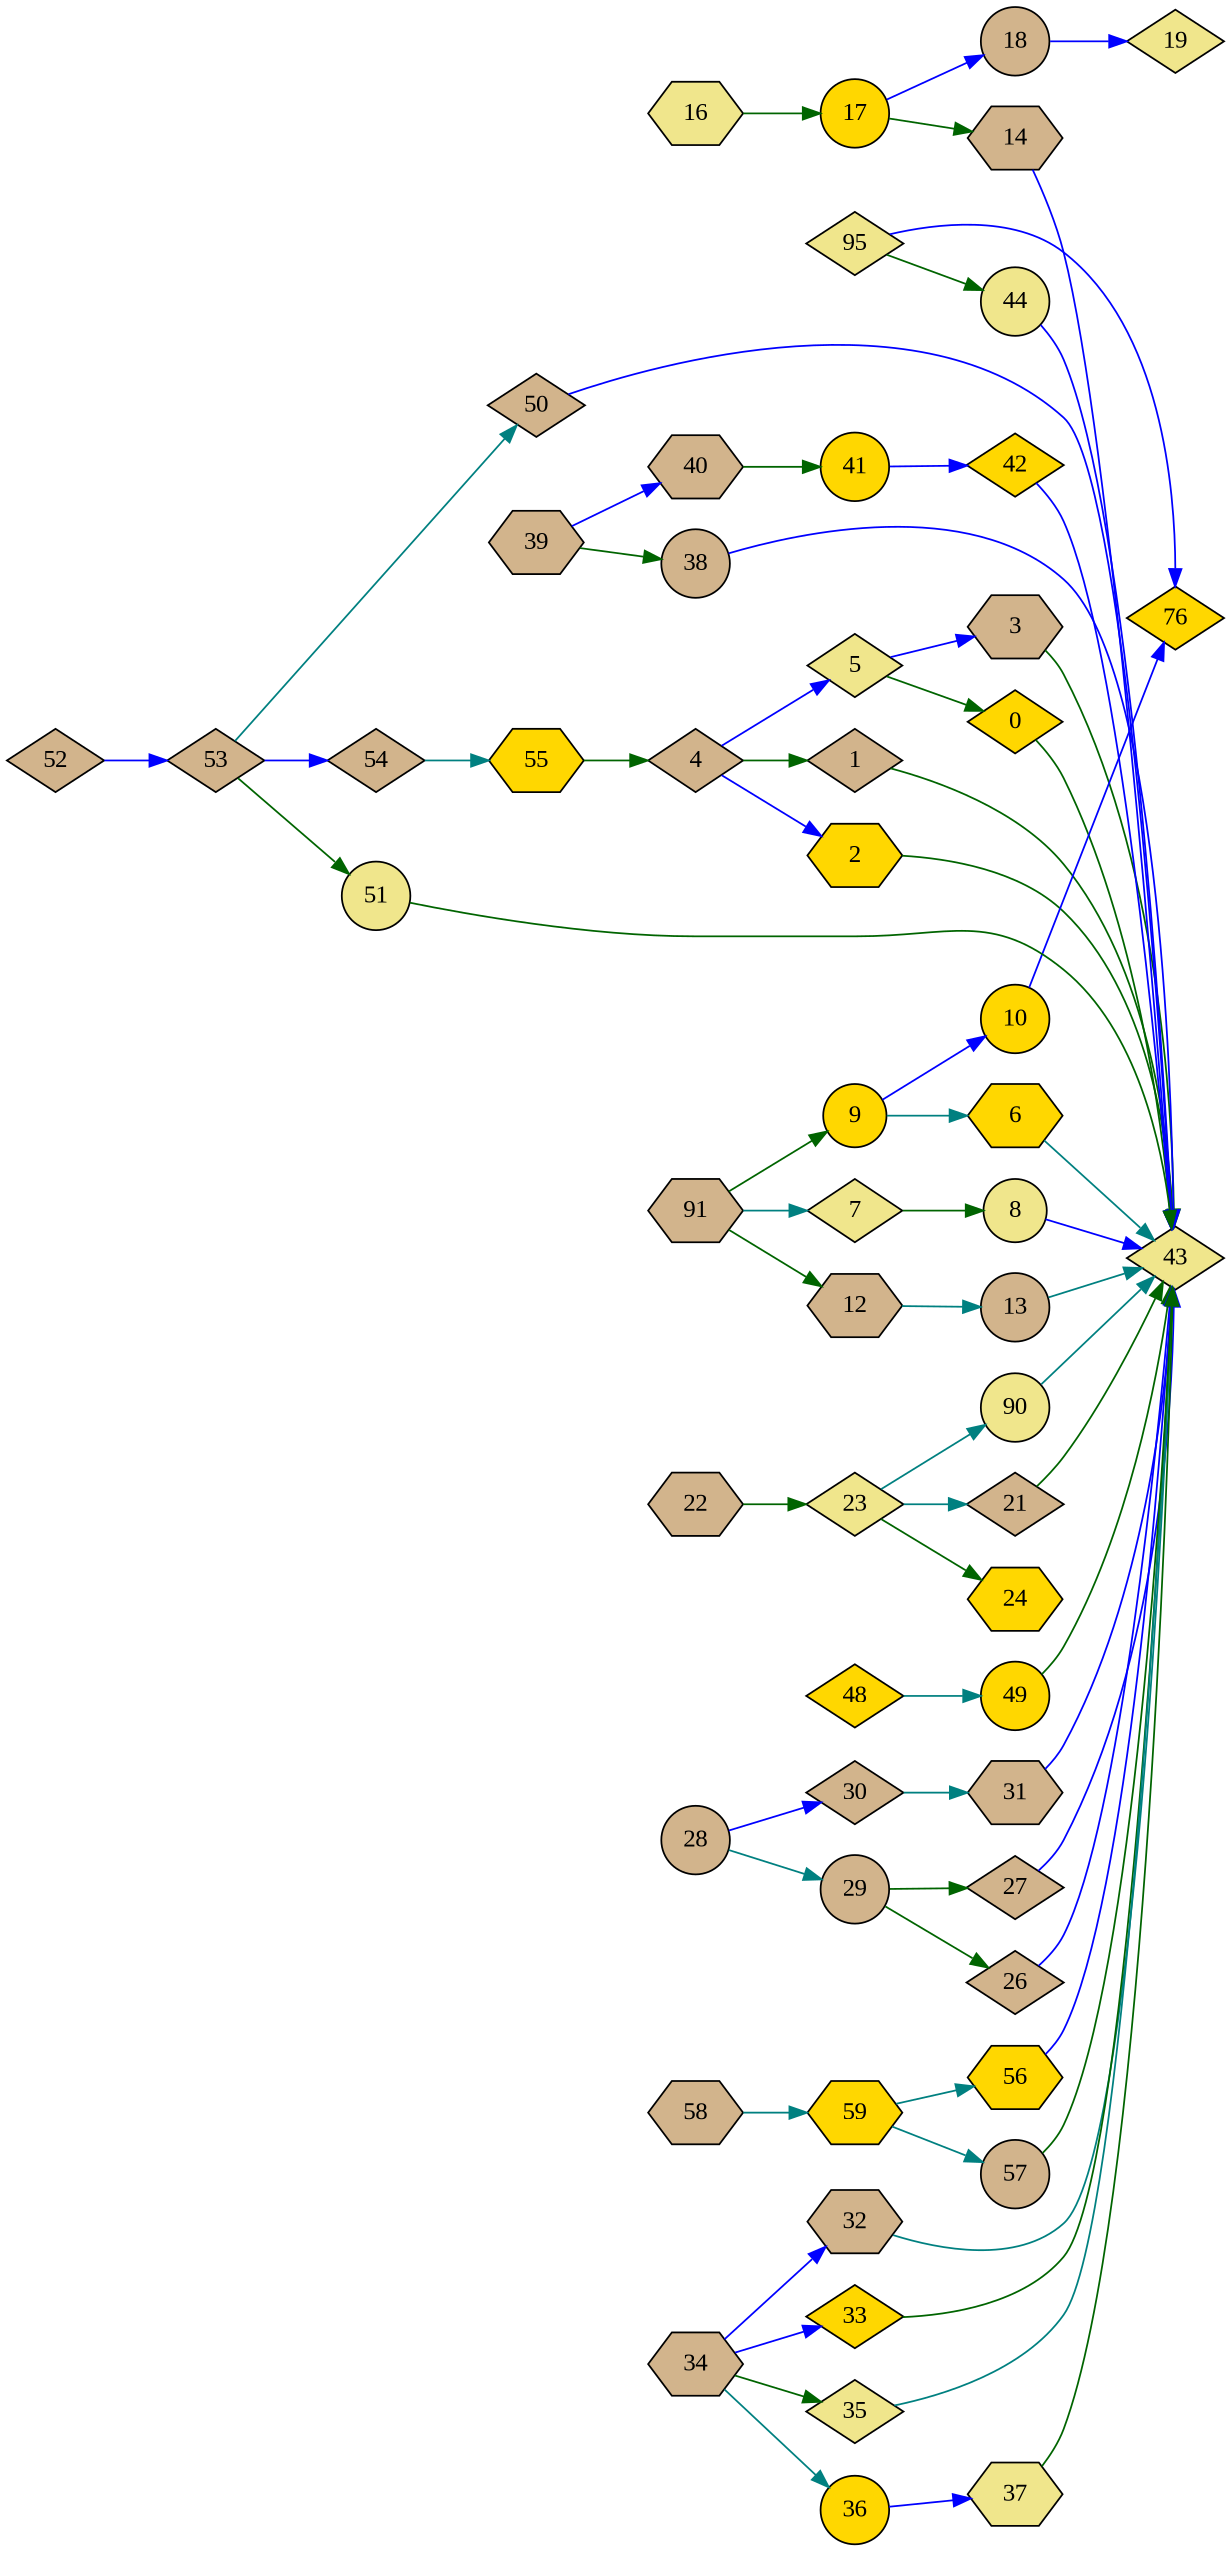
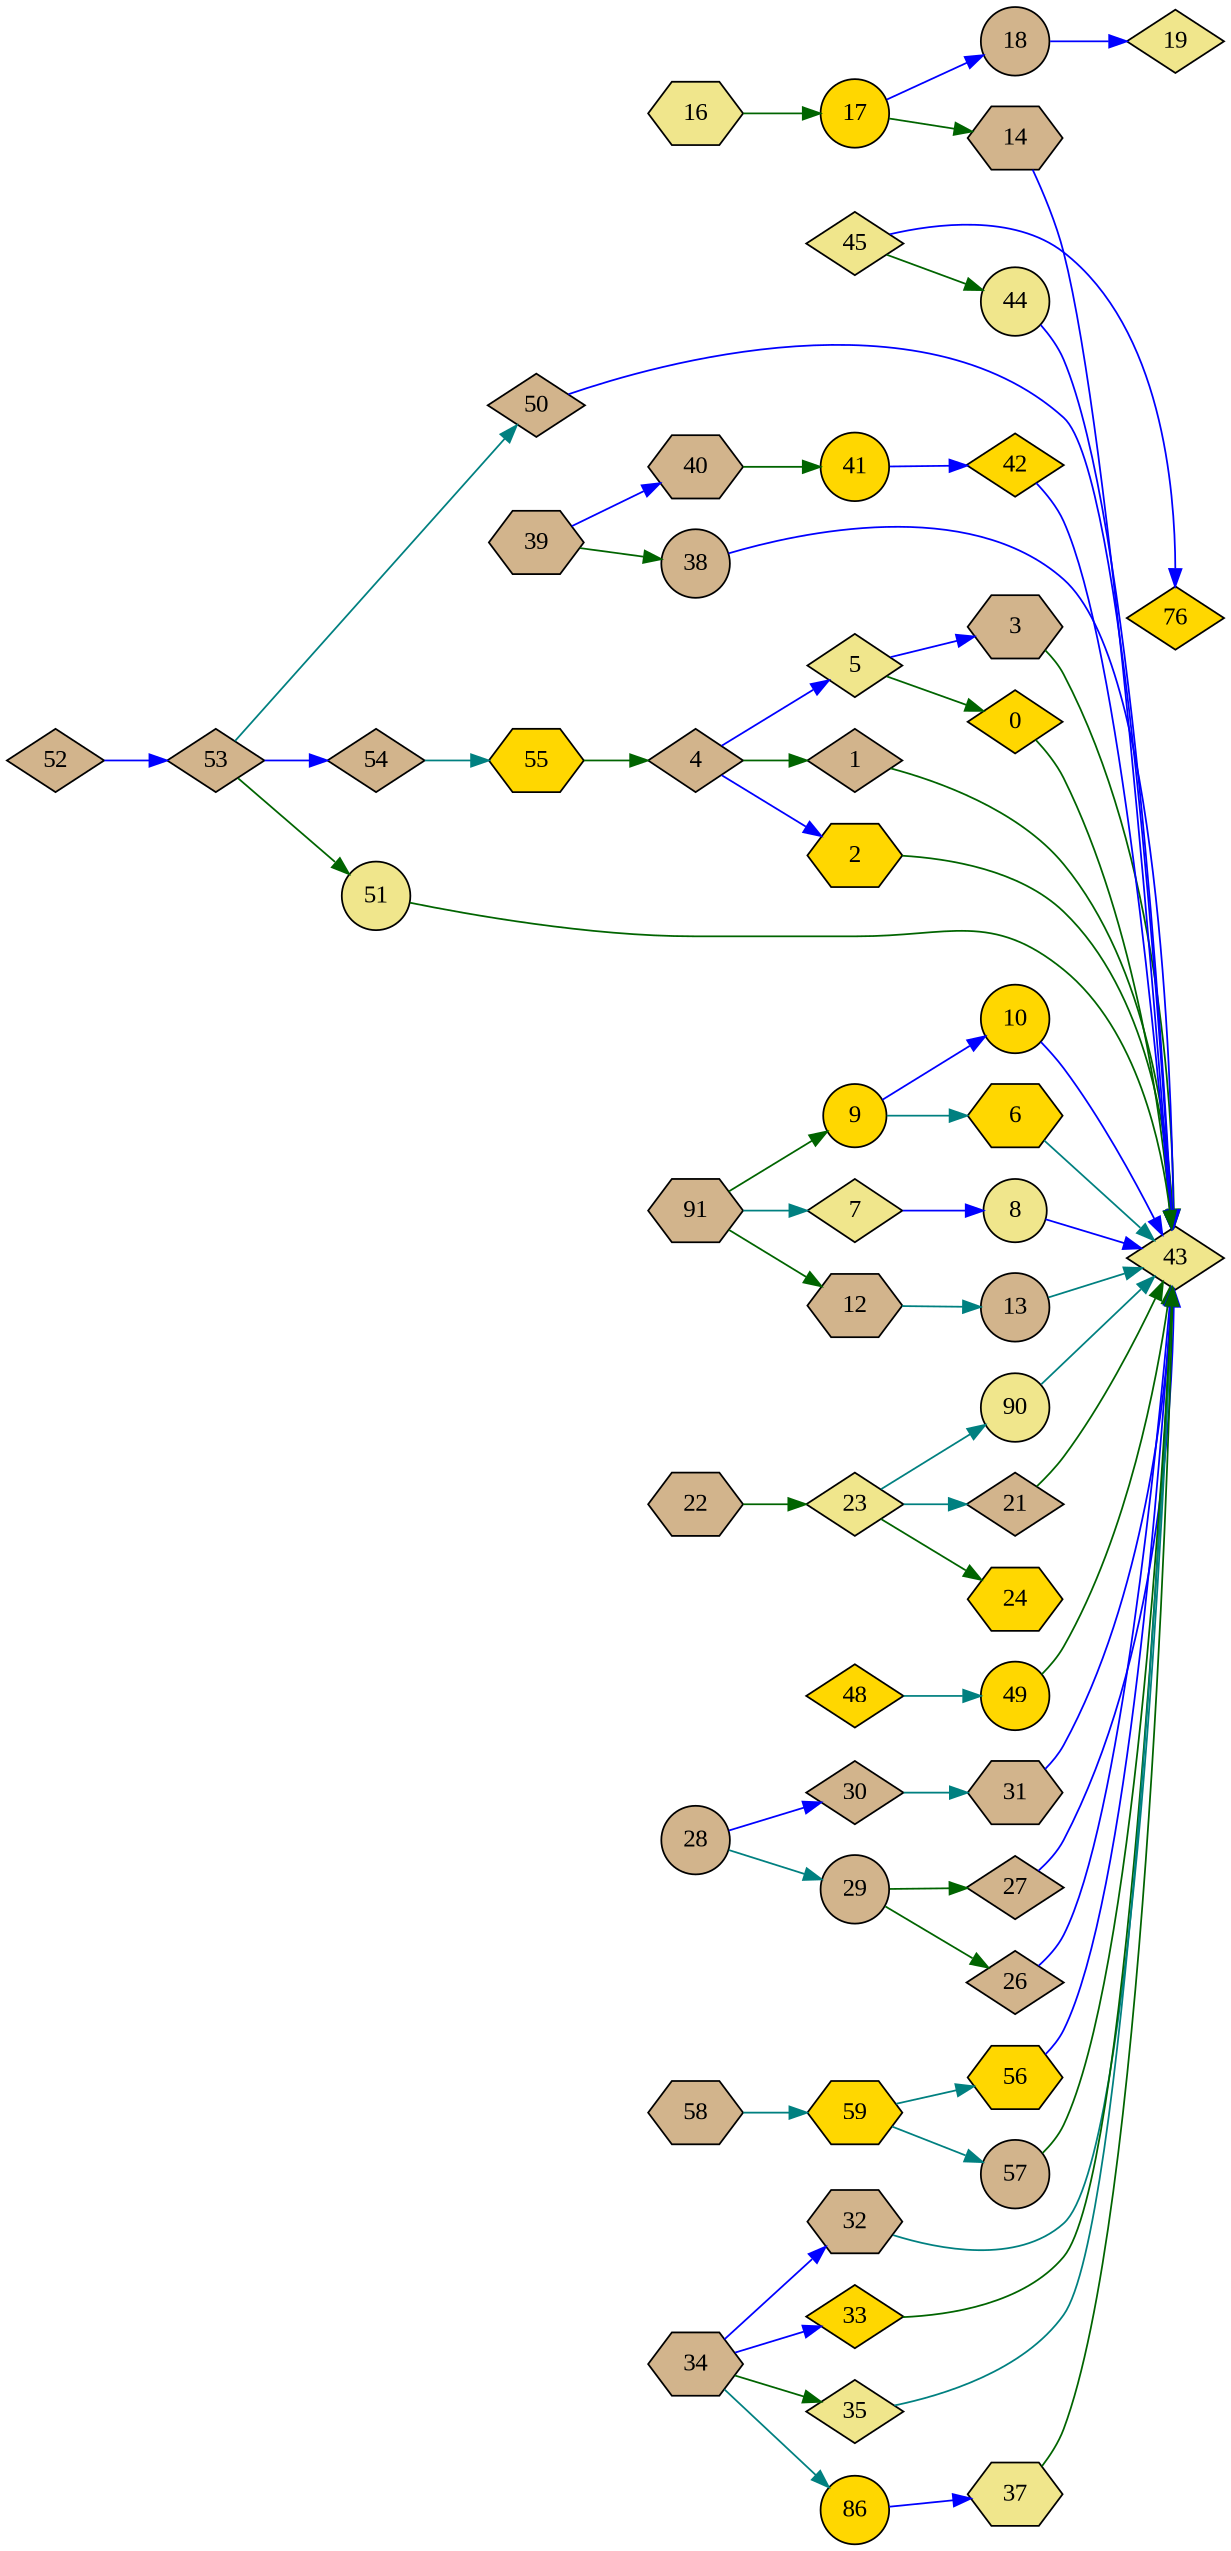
  strict digraph {
    fontname="Liberation Serif"
    rankdir=LR
    node [exec=56 fillcolor=tan fontname="Liberation Serif" shape=diamond style=filled]
    edge [color=darkgreen comm=8 fontname="Liberation Serif"]
    0 [exec=160 fillcolor=gold]
    43 [exec=94 fillcolor=khaki]
    1 [exec=150]
    2 [exec=180 fillcolor=gold shape=hexagon]
    3 [exec=145 shape=hexagon]
    4 [exec=189]
    5 [exec=163 fillcolor=khaki]
    6 [exec=184 fillcolor=gold shape=hexagon]
    7 [exec=92 fillcolor=khaki]
    8 [exec=193 fillcolor=khaki shape=circle]
    9 [exec=95 fillcolor=gold shape=circle]
    10 [exec=110 fillcolor=gold shape=circle]
    n13 [exec=109 label=91 shape=hexagon]
    12 [shape=hexagon]
    13 [exec=95 shape=circle]
    14 [exec=156 shape=hexagon]
    16 [exec=143 fillcolor=khaki shape=hexagon]
    17 [exec=140 fillcolor=gold shape=circle]
    18 [exec=142 shape=circle]
    19 [exec=164 fillcolor=khaki]
    n21 [exec=177 fillcolor=khaki label=90 shape=circle]
    21 [exec=178]
    22 [exec=181 shape=hexagon]
    23 [exec=140 fillcolor=khaki]
    24 [exec=166 fillcolor=gold shape=hexagon]
    26 [exec=118]
    27 [exec=172]
    28 [exec=129 shape=circle]
    29 [exec=127 shape=circle]
    30 [exec=179]
    31 [exec=193 shape=hexagon]
    32 [exec=98 shape=hexagon]
    33 [exec=77 fillcolor=gold]
    34 [exec=65 shape=hexagon]
    35 [exec=197 fillcolor=khaki]
-   36 [exec=62 fillcolor=gold shape=circle]
+   36 [exec=62 fillcolor=gold shape=circle label=86]
    37 [exec=119 fillcolor=khaki shape=hexagon]
    38 [exec=158 shape=circle]
    39 [exec=58 shape=hexagon]
    40 [exec=64 shape=hexagon]
    41 [exec=142 fillcolor=gold shape=circle]
    42 [exec=142 fillcolor=gold]
    44 [fillcolor=khaki shape=circle]
-   45 [exec=60 fillcolor=khaki label=95]
+   45 [exec=60 fillcolor=khaki]
    n45 [exec=55 fillcolor=gold label=76]
    48 [exec=115 fillcolor=gold]
    49 [exec=82 fillcolor=gold shape=circle]
    50 [exec=113]
    51 [exec=88 fillcolor=khaki shape=circle]
    52 [exec=59]
    53 [exec=51]
    54 [exec=138]
    55 [exec=78 fillcolor=gold shape=hexagon]
    56 [exec=76 fillcolor=gold shape=hexagon]
    57 [shape=circle]
    58 [exec=164 shape=hexagon]
    59 [exec=82 fillcolor=gold shape=hexagon]
    0 -> 43 [comm=10]
    1 -> 43
    2 -> 43 [comm=20]
    3 -> 43 [comm=16]
    4 -> 1
    4 -> 2 [color=blue comm=16]
    4 -> 5 [color=blue comm=5]
    5 -> 0 [comm=14]
    5 -> 3 [color=blue comm=16]
    6 -> 43 [color=teal comm=14]
-   7 -> 8 [comm=5]
+   7 -> 8 [color=blue comm=5]
    8 -> 43 [color=blue comm=18]
    9 -> 6 [color=teal comm=6]
    9 -> 10 [color=blue]
-   10 -> n45 [color=blue]
+   10 -> 43 [color=blue]
    n13 -> 7 [color=teal comm=11]
    n13 -> 9 [comm=5]
    n13 -> 12 [comm=14]
    12 -> 13 [color=teal comm=19]
    13 -> 43 [color=teal comm=18]
    14 -> 43 [color=blue comm=20]
    16 -> 17 [comm=11]
    17 -> 14 [comm=5]
    17 -> 18 [color=blue comm=7]
    18 -> 19 [color=blue comm=14]
    n21 -> 43 [color=teal comm=16]
    21 -> 43 [comm=14]
    22 -> 23 [comm=7]
    23 -> n21 [color=teal comm=12]
    23 -> 21 [color=teal comm=20]
    23 -> 24 [comm=11]
    26 -> 43 [color=blue comm=17]
    27 -> 43 [color=blue comm=19]
    28 -> 29 [color=teal comm=9]
    28 -> 30 [color=blue comm=16]
    29 -> 26 [comm=17]
    29 -> 27
    30 -> 31 [color=teal comm=13]
    31 -> 43 [color=blue]
    32 -> 43 [color=teal]
    33 -> 43 [comm=7]
    34 -> 32 [color=blue comm=17]
    34 -> 33 [color=blue comm=11]
    34 -> 35 [comm=15]
    34 -> 36 [color=teal]
    35 -> 43 [color=teal comm=5]
    36 -> 37 [color=blue comm=20]
    37 -> 43 [comm=6]
    38 -> 43 [color=blue comm=20]
    39 -> 38 [comm=16]
    39 -> 40 [color=blue comm=14]
    40 -> 41 [comm=19]
    41 -> 42 [color=blue comm=9]
    42 -> 43 [color=blue comm=16]
    44 -> 43 [color=blue comm=13]
    45 -> 44 [comm=20]
    45 -> n45 [color=blue comm=20]
    48 -> 49 [color=teal comm=14]
    49 -> 43 [comm=17]
    50 -> 43 [color=blue comm=12]
    51 -> 43 [comm=10]
    52 -> 53 [color=blue comm=20]
    53 -> 50 [color=teal comm=13]
    53 -> 51 [comm=18]
    53 -> 54 [color=blue comm=7]
    54 -> 55 [color=teal]
    55 -> 4 [comm=7]
    56 -> 43 [color=blue comm=16]
    57 -> 43 [comm=10]
    58 -> 59 [color=teal comm=9]
    59 -> 56 [color=teal comm=18]
    59 -> 57 [color=teal comm=7]
  }
